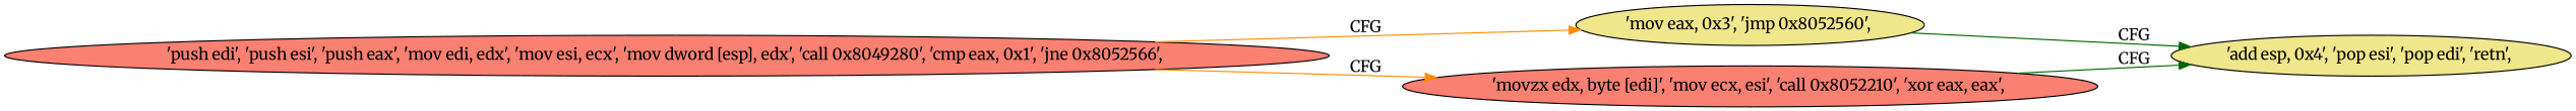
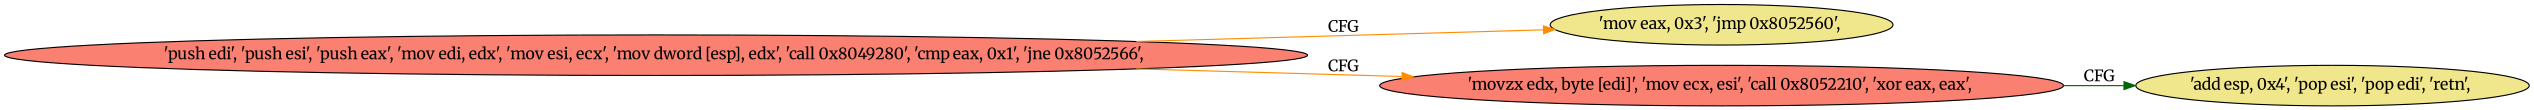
  digraph {
    rankdir=LR
    fontname=Merriweather
    node [style=filled fillcolor=salmon fontname=Merriweather]
    edge [color=darkorange fontname=Merriweather]
    n1 [label="'push edi', 'push esi', 'push eax', 'mov edi, edx', 'mov esi, ecx', 'mov dword [esp], edx', 'call 0x8049280', 'cmp eax, 0x1', 'jne 0x8052566', "]
    n2 [label="'mov eax, 0x3', 'jmp 0x8052560', " fillcolor=khaki]
    n3 [label="'movzx edx, byte [edi]', 'mov ecx, esi', 'call 0x8052210', 'xor eax, eax', "]
    n4 [label="'add esp, 0x4', 'pop esi', 'pop edi', 'retn', " fillcolor=khaki]
    n1 -> n2 [label=CFG]
    n1 -> n3 [label=CFG]
-   n2 -> n4 [label=CFG color=darkgreen]
    n3 -> n4 [label=CFG color=darkgreen]
  }
